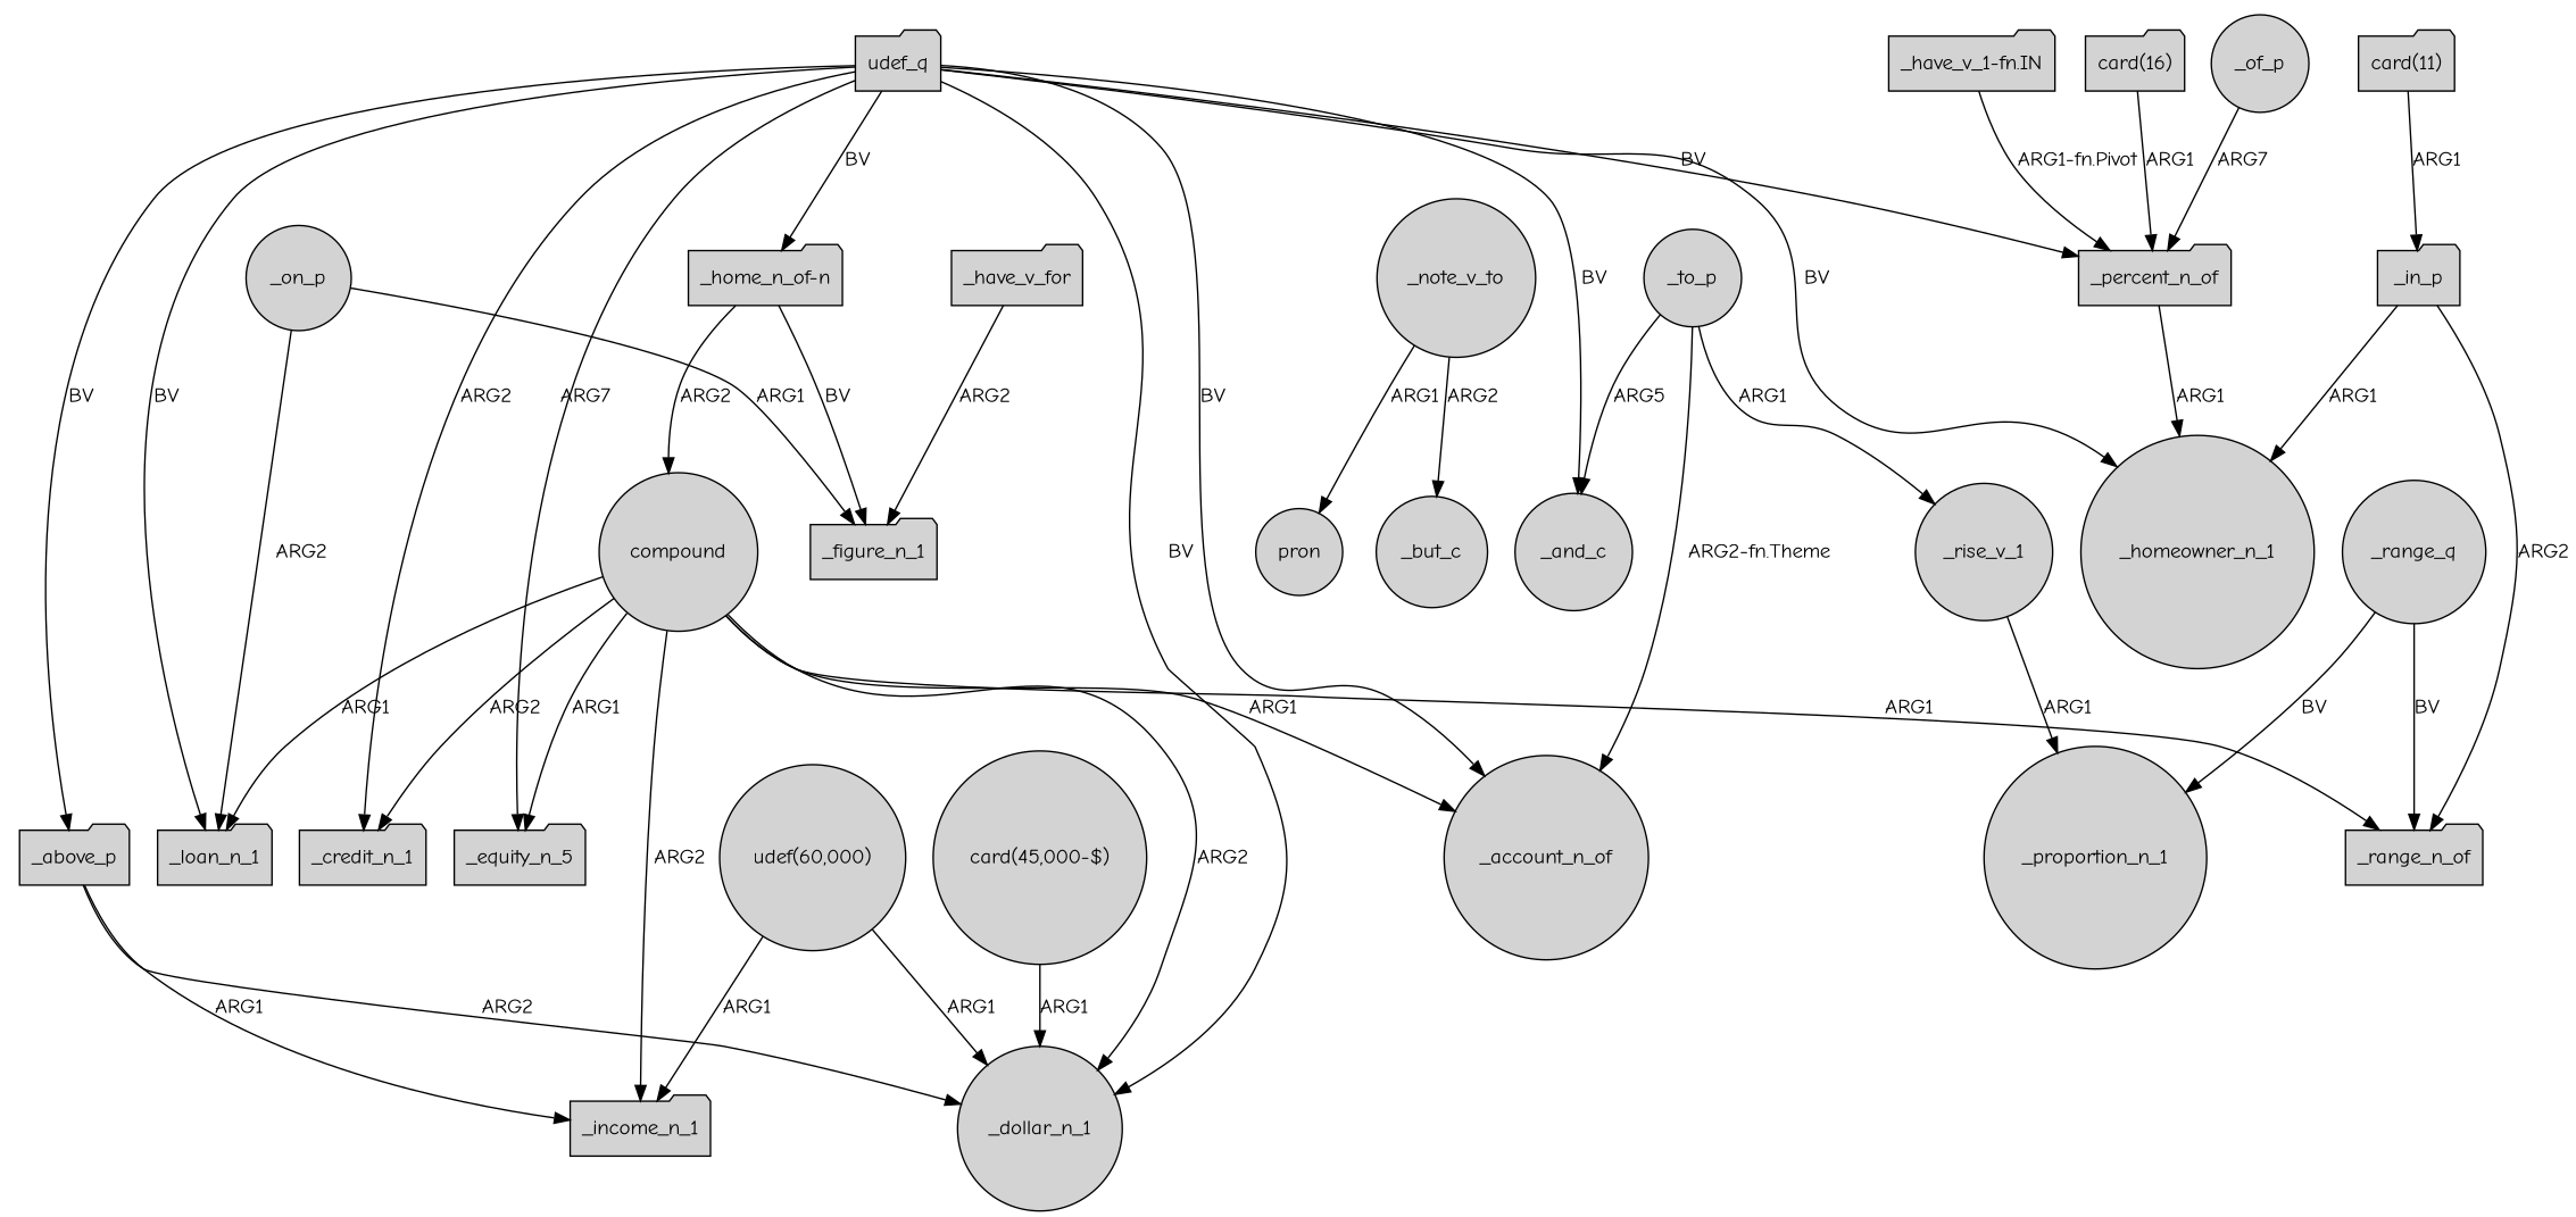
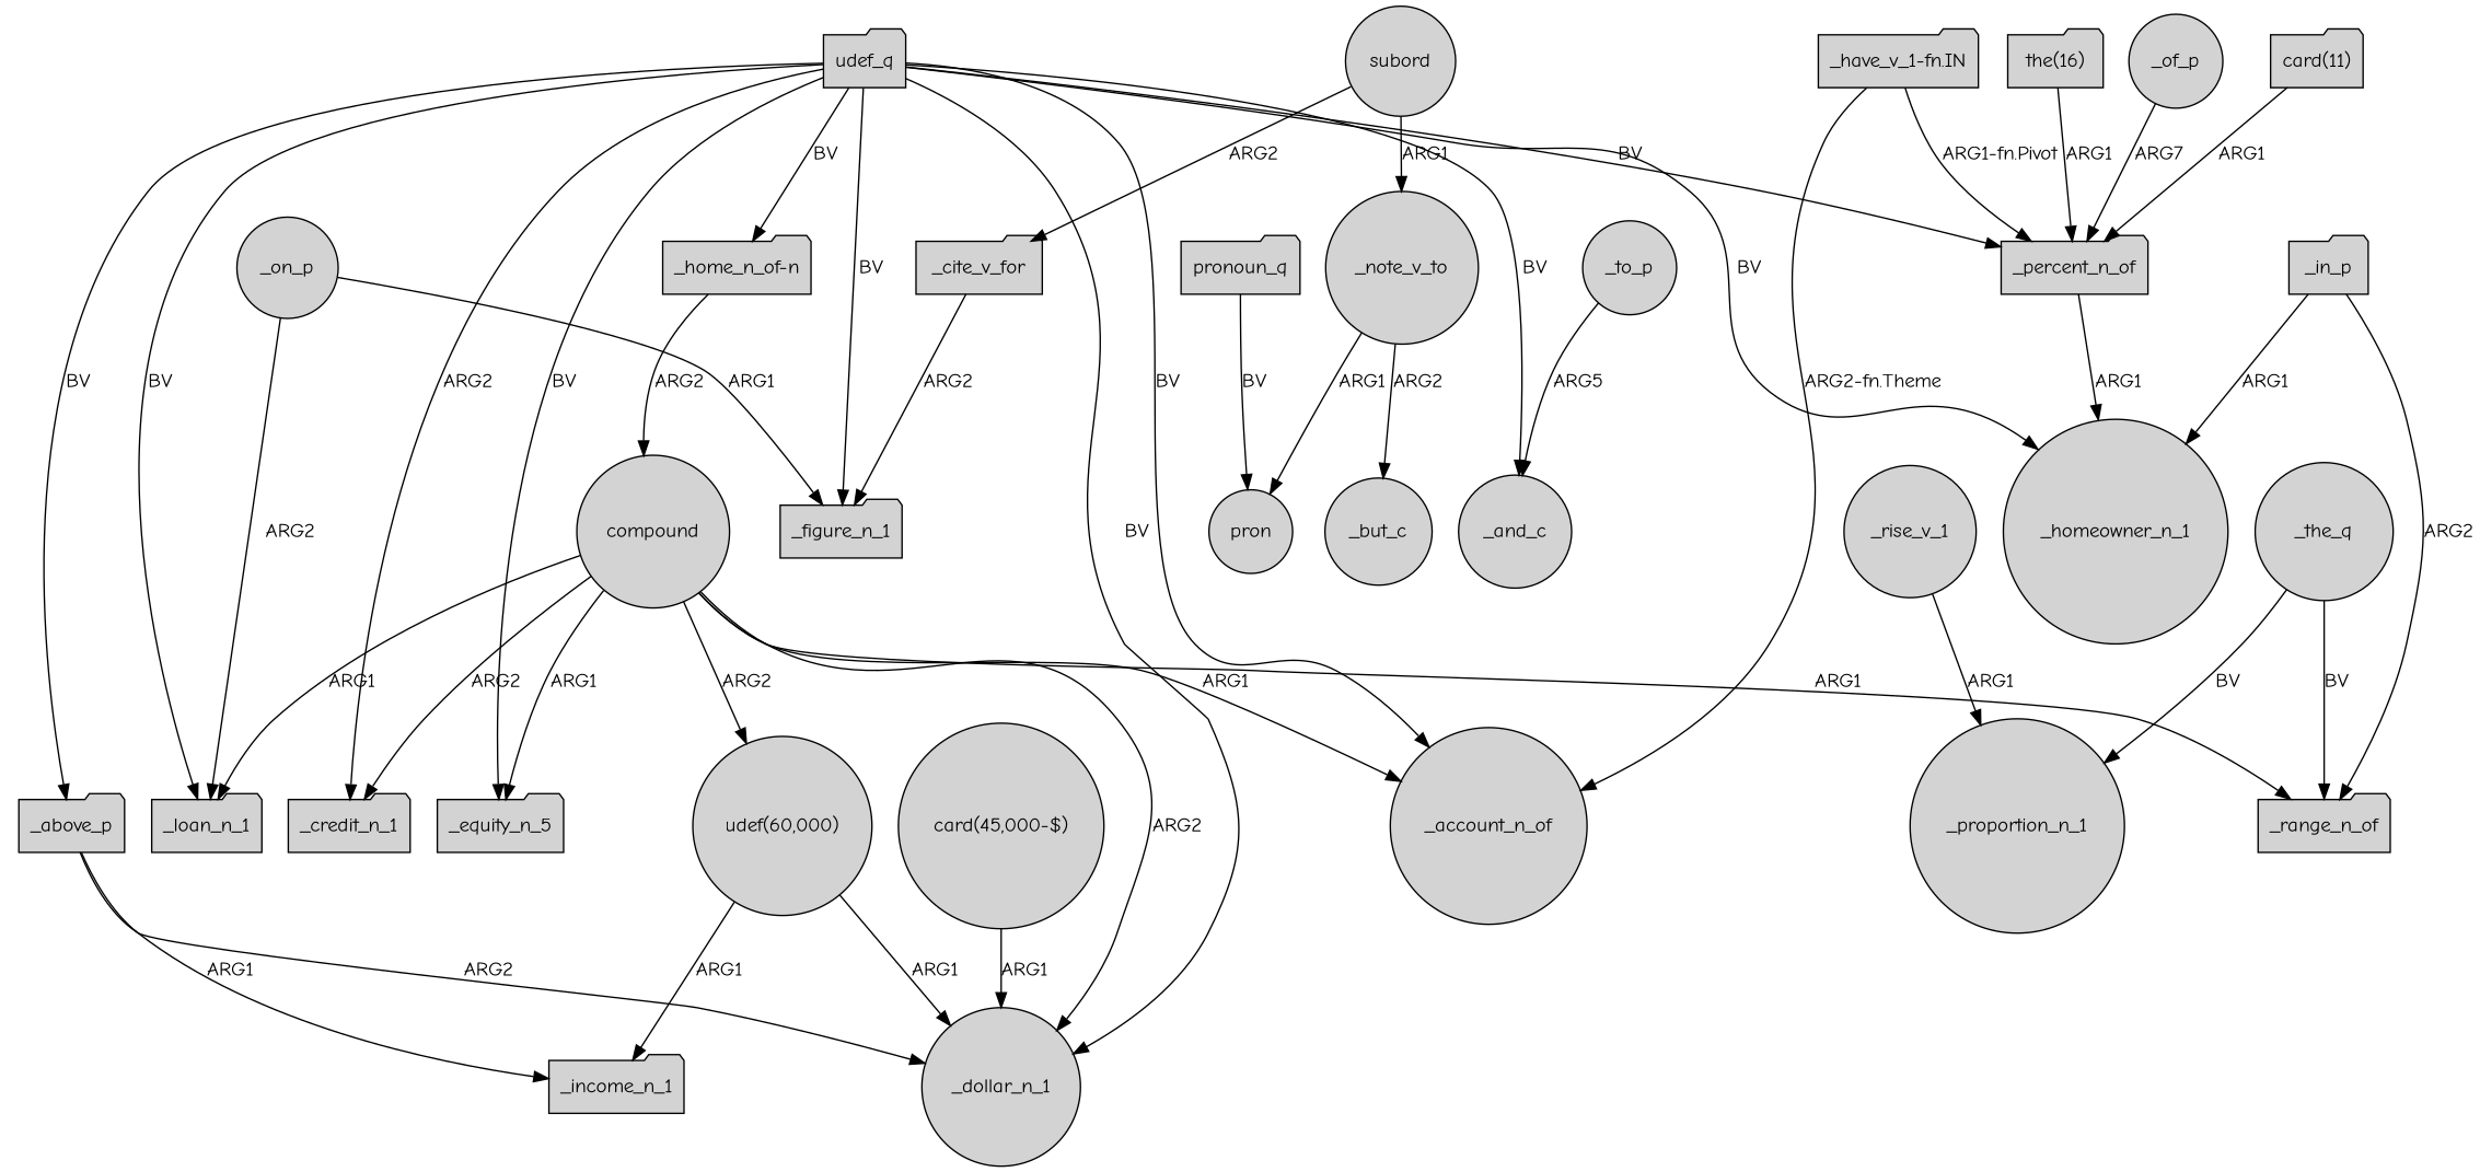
  digraph {
    fontname="Comic Neue"
    node [fontname="Comic Neue" shape=circle style=filled]
    edge [fontname="Comic Neue"]
    _percent_n_of [shape=folder]
    _homeowner_n_1
    "card(45,000-$)"
    _dollar_n_1
    "card(11)" [shape=folder]
    _loan_n_1 [shape=folder]
    _on_p
    _figure_n_1 [shape=folder]
    _note_v_to
    _but_c
    pron
    udef_q [shape=folder]
    _credit_n_1 [shape=folder]
    n14 [label=_equity_n_5 shape=folder]
    "_home_n_of-n" [shape=folder]
    _and_c
    _account_n_of
    _above_p [shape=folder]
    _income_n_1 [shape=folder]
    compound
-   _the_q [label=_range_q]
+   _the_q
    _proportion_n_1
    _range_n_of [shape=folder]
    _rise_v_1
    _in_p [shape=folder]
    n26 [label="udef(60,000)"]
-   _cite_v_for [shape=folder label=_have_v_for]
+   subord
+   _cite_v_for [shape=folder]
    _to_p
-   "card(16)" [shape=folder]
+   "card(16)" [shape=folder label="the(16)"]
    "_have_v_1-fn.IN" [shape=folder]
    _of_p
+   pronoun_q [shape=folder]
    _percent_n_of -> _homeowner_n_1 [label=ARG1]
    "card(45,000-$)" -> _dollar_n_1 [label=ARG1]
-   "card(11)" -> _in_p [label=ARG1]
+   "card(11)" -> _percent_n_of [label=ARG1]
    _on_p -> _loan_n_1 [label=ARG2]
    _on_p -> _figure_n_1 [label=ARG1]
    _note_v_to -> _but_c [label=ARG2]
    _note_v_to -> pron [label=ARG1]
    udef_q -> _percent_n_of [label=BV]
    udef_q -> _homeowner_n_1 [label=BV]
    udef_q -> _dollar_n_1 [label=BV]
    udef_q -> _loan_n_1 [label=BV]
-   "_home_n_of-n" -> _figure_n_1 [label=BV]
+   udef_q -> _figure_n_1 [label=BV]
    udef_q -> _credit_n_1 [label=ARG2]
-   udef_q -> n14 [label=ARG7]
+   udef_q -> n14 [label=BV]
    udef_q -> "_home_n_of-n" [label=BV]
    udef_q -> _and_c [label=BV]
    udef_q -> _account_n_of [label=BV]
    udef_q -> _above_p [label=BV]
    "_home_n_of-n" -> compound [label=ARG2]
    _above_p -> _dollar_n_1 [label=ARG2]
    _above_p -> _income_n_1 [label=ARG1]
    compound -> _dollar_n_1 [label=ARG2]
    compound -> _loan_n_1 [label=ARG1]
    compound -> _credit_n_1 [label=ARG2]
    compound -> n14 [label=ARG1]
    compound -> _account_n_of [label=ARG1]
-   compound -> _income_n_1 [label=ARG2]
+   compound -> n26 [label=ARG2]
    compound -> _range_n_of [label=ARG1]
    _the_q -> _proportion_n_1 [label=BV]
    _the_q -> _range_n_of [label=BV]
    _rise_v_1 -> _proportion_n_1 [label=ARG1]
    _in_p -> _homeowner_n_1 [label=ARG1]
    _in_p -> _range_n_of [label=ARG2]
    n26 -> _dollar_n_1 [label=ARG1]
    n26 -> _income_n_1 [label=ARG1]
+   subord -> _note_v_to [label=ARG1]
+   subord -> _cite_v_for [label=ARG2]
    _cite_v_for -> _figure_n_1 [label=ARG2]
    _to_p -> _and_c [label=ARG5]
-   _to_p -> _rise_v_1 [label=ARG1]
    "card(16)" -> _percent_n_of [label=ARG1]
    "_have_v_1-fn.IN" -> _percent_n_of [label="ARG1-fn.Pivot"]
-   _to_p -> _account_n_of [label="ARG2-fn.Theme"]
+   "_have_v_1-fn.IN" -> _account_n_of [label="ARG2-fn.Theme"]
    _of_p -> _percent_n_of [label=ARG7]
+   pronoun_q -> pron [label=BV]
  }
